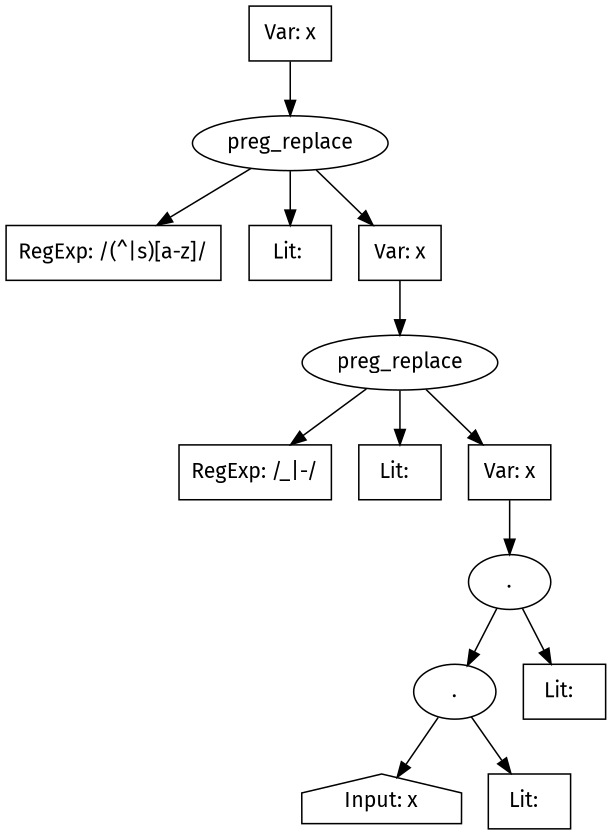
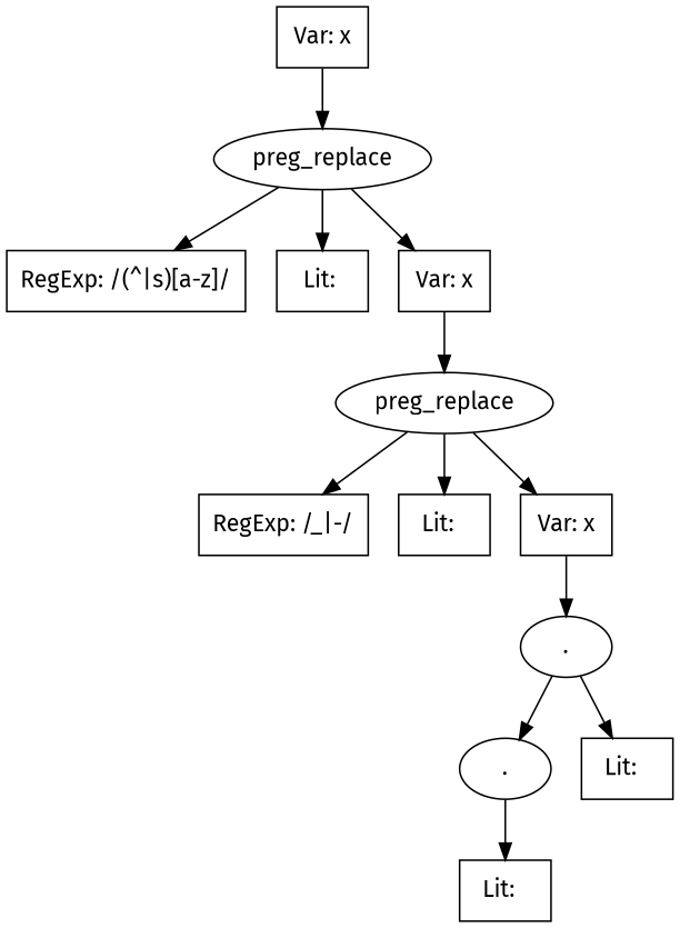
  digraph {
    fontname="Fira Sans"
    node [fontname="Fira Sans" shape=box]
    edge [fontname="Fira Sans"]
-   n1 [label="Input: x" shape=house]
    n2 [label="." shape=ellipse]
    n3 [label="Lit:  "]
    n4 [label="." shape=ellipse]
    n5 [label="Lit:  "]
    n6 [label=preg_replace shape=ellipse]
    n7 [label="RegExp: /_|-/"]
    n8 [label="Lit:  "]
    n9 [label="Var: x"]
    n10 [label=preg_replace shape=ellipse]
    n11 [label="RegExp: /(^|\s)[a-z]/"]
    n12 [label="Lit: "]
    n13 [label="Var: x"]
    n14 [label="Var: x"]
-   n2 -> n1
    n2 -> n3
    n4 -> n2
    n4 -> n5
    n6 -> n7
    n6 -> n8
    n6 -> n9
    n9 -> n4
    n10 -> n11
    n10 -> n12
    n10 -> n13
    n13 -> n6
    n14 -> n10
  }
